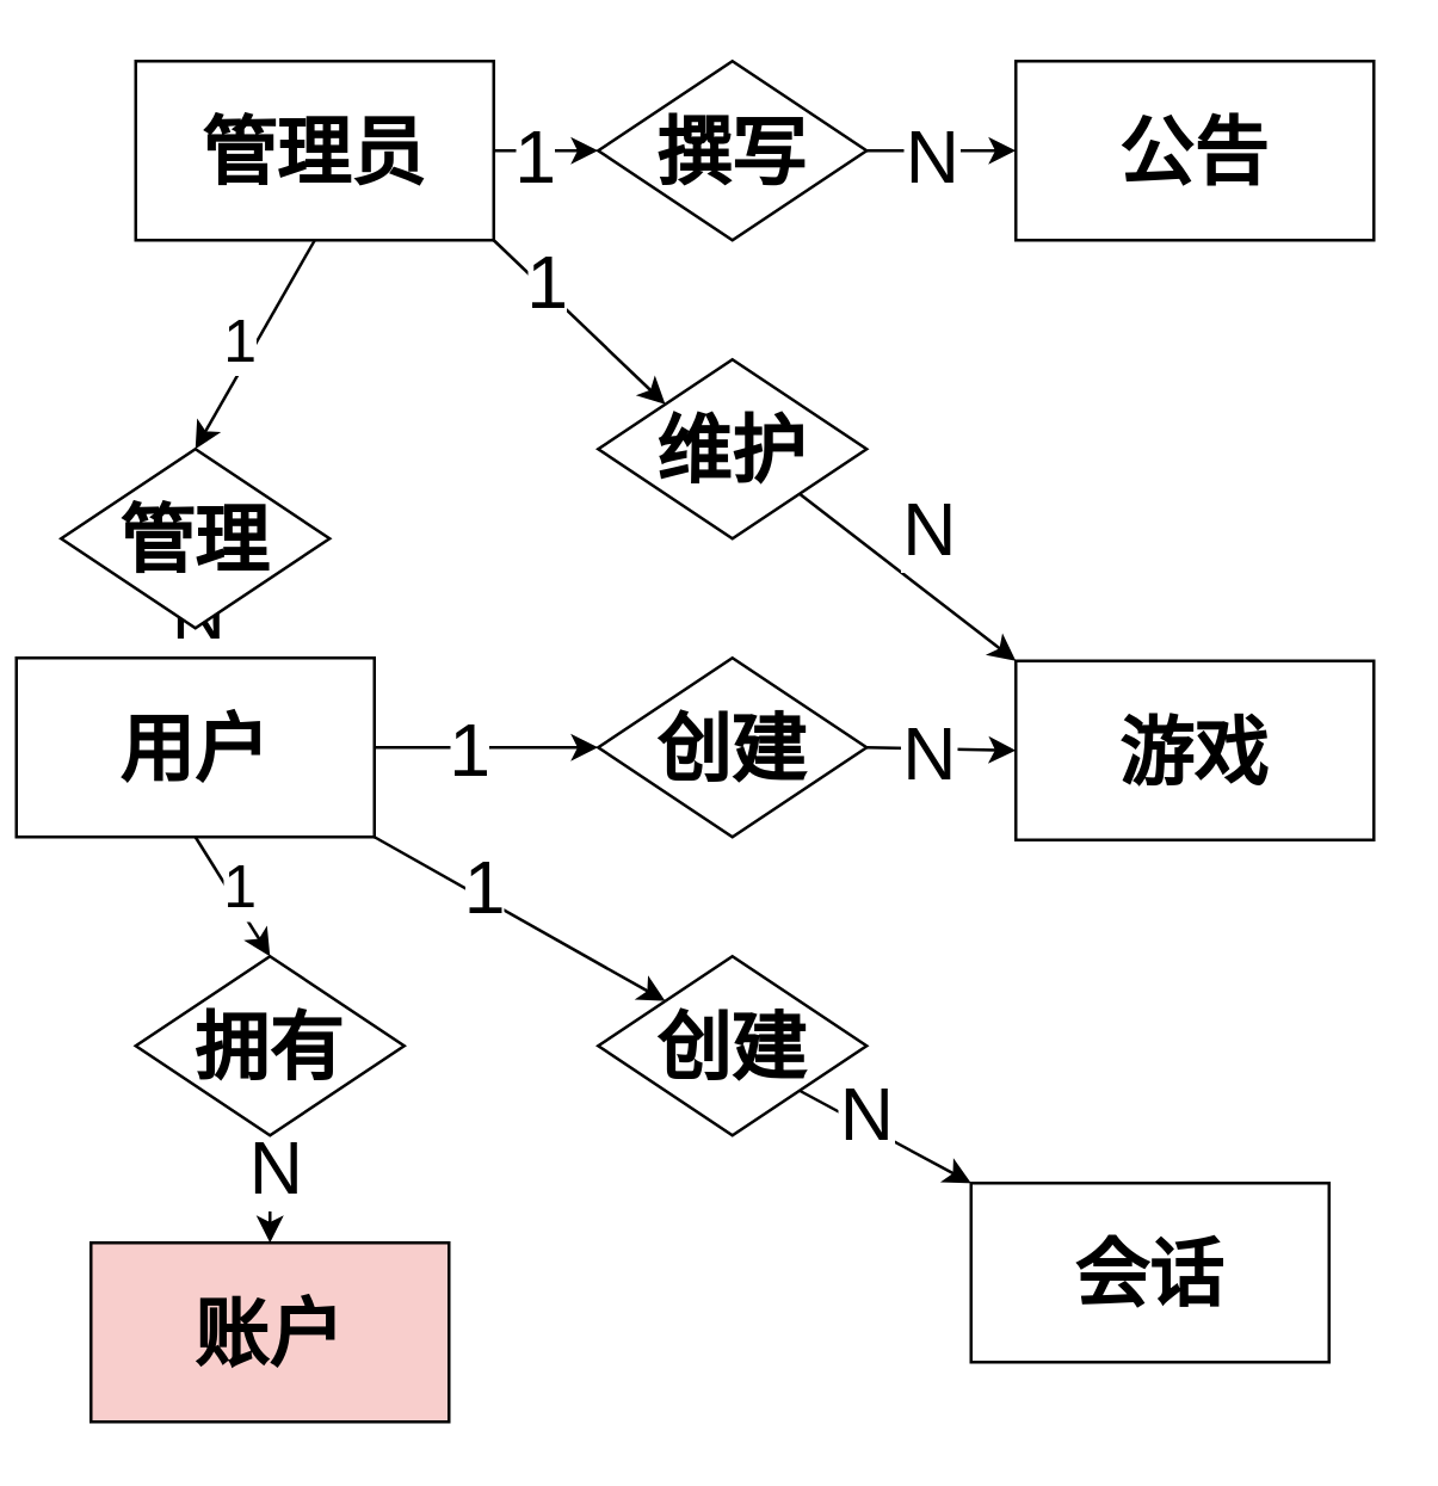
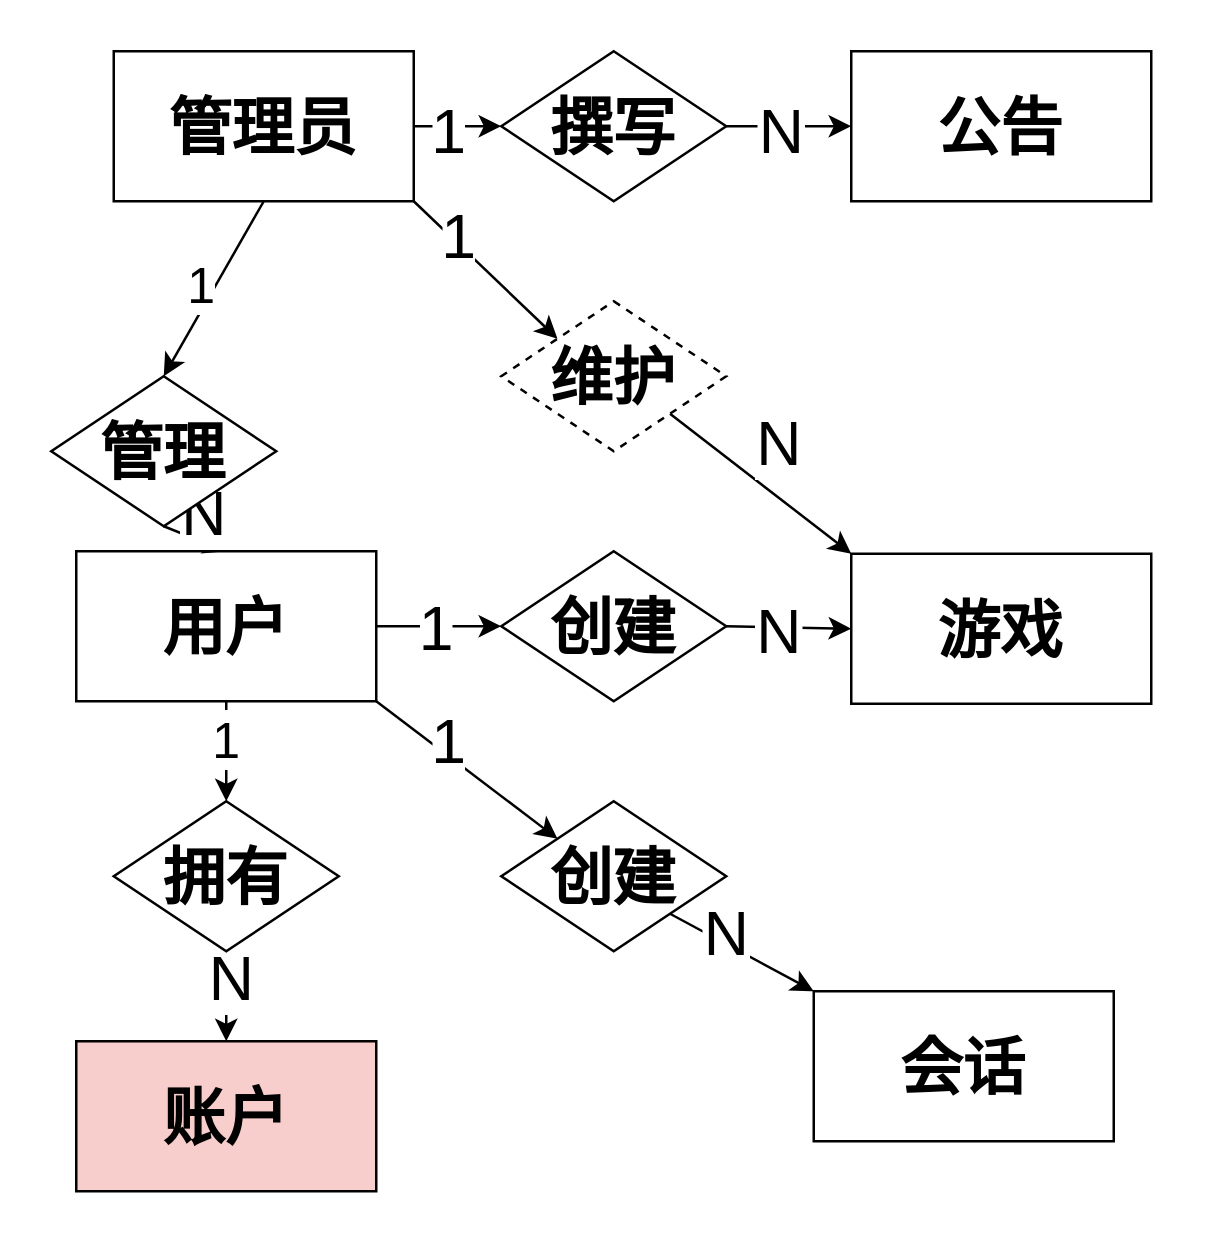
  <mxCell id="0" />
  <mxCell id="1" parent="0" />
  <mxCell id="2" value="" style="edgeStyle=none;html=1;fontSize=25;exitX=1;exitY=1;exitDx=0;exitDy=0;entryX=0;entryY=0;entryDx=0;entryDy=0;" parent="1" source="6" target="15" edge="1"><mxGeometry relative="1" as="geometry"><mxPoint x="160" y="530" as="sourcePoint" /></mxGeometry></mxCell>
  <mxCell id="3" value="1" style="edgeLabel;html=1;align=center;verticalAlign=middle;resizable=0;points=[];fontSize=25;" parent="2" vertex="1" connectable="0"><mxGeometry x="-0.4" y="-2" relative="1" as="geometry"><mxPoint x="8" y="-3" as="offset" /></mxGeometry></mxCell>
  <mxCell id="4" value="" style="edgeStyle=none;html=1;fontSize=25;exitX=1;exitY=0.5;exitDx=0;exitDy=0;entryX=0;entryY=0.5;entryDx=0;entryDy=0;" parent="1" source="18" target="19" edge="1"><mxGeometry relative="1" as="geometry"><mxPoint x="290" y="190" as="sourcePoint" /><mxPoint x="187.288" y="56.78" as="targetPoint" /></mxGeometry></mxCell>
  <mxCell id="5" value="1" style="edgeLabel;html=1;align=center;verticalAlign=middle;resizable=0;points=[];fontSize=25;" parent="4" vertex="1" connectable="0"><mxGeometry x="0.217" y="-1" relative="1" as="geometry"><mxPoint x="-8" y="-1" as="offset" /></mxGeometry></mxCell>
- <mxCell id="6" value="用户" style="rounded=0;whiteSpace=wrap;html=1;fontSize=25;fontStyle=1" parent="1" vertex="1"><mxGeometry x="5" y="220" width="120" height="60" as="geometry" /></mxCell>
+ <mxCell id="6" value="用户" style="rounded=0;whiteSpace=wrap;html=1;fontSize=25;fontStyle=1" parent="1" vertex="1"><mxGeometry x="30" y="220" width="120" height="60" as="geometry" /></mxCell>
  <mxCell id="7" value="账户" style="rounded=0;whiteSpace=wrap;html=1;fontSize=25;fontStyle=1;fillColor=#f8cecc;" parent="1" vertex="1"><mxGeometry x="30" y="416" width="120" height="60" as="geometry" /></mxCell>
  <mxCell id="8" value="公告" style="rounded=0;whiteSpace=wrap;html=1;fontSize=25;fontStyle=1" parent="1" vertex="1"><mxGeometry x="340" y="20" width="120" height="60" as="geometry" /></mxCell>
  <mxCell id="9" value="会话" style="rounded=0;whiteSpace=wrap;html=1;fontSize=25;fontStyle=1" parent="1" vertex="1"><mxGeometry x="325" y="396" width="120" height="60" as="geometry" /></mxCell>
  <mxCell id="10" value="" style="edgeStyle=none;html=1;fontSize=25;exitX=0.5;exitY=1;exitDx=0;exitDy=0;" parent="1" source="12" target="7" edge="1"><mxGeometry relative="1" as="geometry" /></mxCell>
  <mxCell id="11" value="N" style="edgeLabel;html=1;align=center;verticalAlign=middle;resizable=0;points=[];fontSize=25;" parent="10" vertex="1" connectable="0"><mxGeometry x="0.333" y="-3" relative="1" as="geometry"><mxPoint x="4" y="-15" as="offset" /></mxGeometry></mxCell>
  <mxCell id="12" value="拥有" style="rhombus;whiteSpace=wrap;html=1;fontSize=25;fontStyle=1" parent="1" vertex="1"><mxGeometry x="45" y="320" width="90" height="60" as="geometry" /></mxCell>
  <mxCell id="13" value="" style="edgeStyle=none;html=1;fontSize=25;exitX=1;exitY=1;exitDx=0;exitDy=0;entryX=0;entryY=0;entryDx=0;entryDy=0;" parent="1" source="15" target="9" edge="1"><mxGeometry relative="1" as="geometry" /></mxCell>
  <mxCell id="14" value="N" style="edgeLabel;html=1;align=center;verticalAlign=middle;resizable=0;points=[];fontSize=25;" parent="13" vertex="1" connectable="0"><mxGeometry x="-0.579" y="-1" relative="1" as="geometry"><mxPoint x="10" y="-1" as="offset" /></mxGeometry></mxCell>
  <mxCell id="15" value="创建" style="rhombus;whiteSpace=wrap;html=1;fontSize=25;fontStyle=1" parent="1" vertex="1"><mxGeometry x="200" y="320" width="90" height="60" as="geometry" /></mxCell>
  <mxCell id="16" value="" style="edgeStyle=none;html=1;fontSize=25;exitX=1;exitY=0.5;exitDx=0;exitDy=0;" parent="1" source="19" target="8" edge="1"><mxGeometry relative="1" as="geometry"><mxPoint x="260" y="70" as="sourcePoint" /></mxGeometry></mxCell>
  <mxCell id="17" value="N" style="edgeLabel;html=1;align=center;verticalAlign=middle;resizable=0;points=[];fontSize=25;" parent="16" vertex="1" connectable="0"><mxGeometry x="0.283" relative="1" as="geometry"><mxPoint x="-11" as="offset" /></mxGeometry></mxCell>
  <mxCell id="18" value="管理员" style="rounded=0;whiteSpace=wrap;html=1;fontSize=25;fontStyle=1" vertex="1" parent="1"><mxGeometry x="45" y="20" width="120" height="60" as="geometry" /></mxCell>
  <mxCell id="19" value="撰写" style="rhombus;whiteSpace=wrap;html=1;fontSize=25;fontStyle=1" vertex="1" parent="1"><mxGeometry x="200" y="20" width="90" height="60" as="geometry" /></mxCell>
  <mxCell id="20" value="" style="edgeStyle=none;html=1;fontSize=25;exitX=0.5;exitY=1;exitDx=0;exitDy=0;entryX=0.5;entryY=0;entryDx=0;entryDy=0;" edge="1" parent="1" target="24" source="18"><mxGeometry relative="1" as="geometry"><mxPoint x="150" y="140" as="sourcePoint" /><mxPoint x="187.288" y="146.78" as="targetPoint" /></mxGeometry></mxCell>
  <mxCell id="21" value="1" style="edgeLabel;html=1;align=center;verticalAlign=middle;resizable=0;points=[];fontSize=20;" vertex="1" connectable="0" parent="20"><mxGeometry x="0.217" y="-1" relative="1" as="geometry"><mxPoint y="-10" as="offset" /></mxGeometry></mxCell>
  <mxCell id="22" value="" style="edgeStyle=none;html=1;fontSize=25;exitX=0.5;exitY=1;exitDx=0;exitDy=0;entryX=0.5;entryY=0;entryDx=0;entryDy=0;" edge="1" parent="1" source="24" target="6"><mxGeometry relative="1" as="geometry"><mxPoint x="260" y="160" as="sourcePoint" /><mxPoint x="340" y="140" as="targetPoint" /></mxGeometry></mxCell>
  <mxCell id="23" value="N" style="edgeLabel;html=1;align=center;verticalAlign=middle;resizable=0;points=[];fontSize=25;" vertex="1" connectable="0" parent="22"><mxGeometry x="0.283" relative="1" as="geometry"><mxPoint y="-13" as="offset" /></mxGeometry></mxCell>
  <mxCell id="24" value="管理" style="rhombus;whiteSpace=wrap;html=1;fontSize=25;fontStyle=1" vertex="1" parent="1"><mxGeometry x="20" y="150" width="90" height="60" as="geometry" /></mxCell>
  <mxCell id="25" value="" style="edgeStyle=none;html=1;fontSize=25;exitX=0.5;exitY=1;exitDx=0;exitDy=0;entryX=0.5;entryY=0;entryDx=0;entryDy=0;" edge="1" parent="1" source="6" target="12"><mxGeometry relative="1" as="geometry"><mxPoint x="100" y="90" as="sourcePoint" /><mxPoint x="100" y="130" as="targetPoint" /></mxGeometry></mxCell>
  <mxCell id="26" value="1" style="edgeLabel;html=1;align=center;verticalAlign=middle;resizable=0;points=[];fontSize=20;" vertex="1" connectable="0" parent="25"><mxGeometry x="0.217" y="-1" relative="1" as="geometry"><mxPoint y="-10" as="offset" /></mxGeometry></mxCell>
  <mxCell id="27" value="游戏" style="rounded=0;whiteSpace=wrap;html=1;fontSize=25;fontStyle=1" vertex="1" parent="1"><mxGeometry x="340" y="221" width="120" height="60" as="geometry" /></mxCell>
  <mxCell id="28" value="" style="edgeStyle=none;html=1;fontSize=25;entryX=0;entryY=0;entryDx=0;entryDy=0;exitX=1;exitY=1;exitDx=0;exitDy=0;" edge="1" parent="1" target="32" source="18"><mxGeometry relative="1" as="geometry"><mxPoint x="240" y="100" as="sourcePoint" /></mxGeometry></mxCell>
  <mxCell id="29" value="1" style="edgeLabel;html=1;align=center;verticalAlign=middle;resizable=0;points=[];fontSize=25;" vertex="1" connectable="0" parent="28"><mxGeometry x="-0.4" y="-2" relative="1" as="geometry"><mxPoint x="2" y="-6" as="offset" /></mxGeometry></mxCell>
  <mxCell id="30" value="" style="edgeStyle=none;html=1;fontSize=25;exitX=1;exitY=1;exitDx=0;exitDy=0;entryX=0;entryY=0;entryDx=0;entryDy=0;" edge="1" parent="1" source="32" target="27"><mxGeometry relative="1" as="geometry"><mxPoint x="340" y="160" as="targetPoint" /></mxGeometry></mxCell>
  <mxCell id="31" value="N" style="edgeLabel;html=1;align=center;verticalAlign=middle;resizable=0;points=[];fontSize=25;" vertex="1" connectable="0" parent="30"><mxGeometry x="-0.579" y="-1" relative="1" as="geometry"><mxPoint x="29" y="-2" as="offset" /></mxGeometry></mxCell>
- <mxCell id="32" value="维护" style="rhombus;whiteSpace=wrap;html=1;fontSize=25;fontStyle=1" vertex="1" parent="1"><mxGeometry x="200" y="120" width="90" height="60" as="geometry" /></mxCell>
+ <mxCell id="32" value="维护" style="rhombus;whiteSpace=wrap;html=1;fontSize=25;fontStyle=1;dashed=1;" vertex="1" parent="1"><mxGeometry x="200" y="120" width="90" height="60" as="geometry" /></mxCell>
  <mxCell id="33" value="" style="edgeStyle=none;html=1;fontSize=25;exitX=1;exitY=0.5;exitDx=0;exitDy=0;" edge="1" parent="1" target="37" source="6"><mxGeometry relative="1" as="geometry"><mxPoint x="150" y="280" as="sourcePoint" /></mxGeometry></mxCell>
  <mxCell id="34" value="1" style="edgeLabel;html=1;align=center;verticalAlign=middle;resizable=0;points=[];fontSize=25;" vertex="1" connectable="0" parent="33"><mxGeometry x="-0.4" y="-2" relative="1" as="geometry"><mxPoint x="8" y="-3" as="offset" /></mxGeometry></mxCell>
  <mxCell id="35" value="" style="edgeStyle=none;html=1;fontSize=25;exitX=1;exitY=0.5;exitDx=0;exitDy=0;entryX=0;entryY=0.5;entryDx=0;entryDy=0;" edge="1" parent="1" source="37" target="27"><mxGeometry relative="1" as="geometry"><mxPoint x="340" y="280" as="targetPoint" /></mxGeometry></mxCell>
  <mxCell id="36" value="N" style="edgeLabel;html=1;align=center;verticalAlign=middle;resizable=0;points=[];fontSize=25;" vertex="1" connectable="0" parent="35"><mxGeometry x="-0.579" y="-1" relative="1" as="geometry"><mxPoint x="10" y="-1" as="offset" /></mxGeometry></mxCell>
  <mxCell id="37" value="创建" style="rhombus;whiteSpace=wrap;html=1;fontSize=25;fontStyle=1" vertex="1" parent="1"><mxGeometry x="200" y="220" width="90" height="60" as="geometry" /></mxCell>
